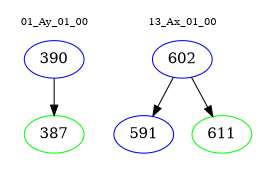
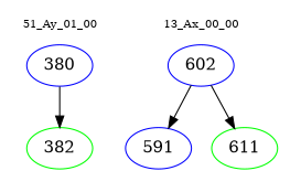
  digraph {
    node [color=blue]
    edge [color=black]
-   n1 [label=390]
-   n2 [color=green label=387]
+   n1 [label=380]
+   n2 [color=green label=382]
    n3 [label=602]
    n4 [label=591]
    n5 [color=green label=611]
    subgraph cluster_1 {
      color=white
      fontsize=10
-     label="01_Ay_01_00"
+     label="51_Ay_01_00"
      n1
      n2
    }
    subgraph cluster_2 {
      color=white
      fontsize=10
-     label="13_Ax_01_00"
+     label="13_Ax_00_00"
      n3
      n4
      n5
    }
    n1 -> n2
    n3 -> n4
    n3 -> n5
  }
